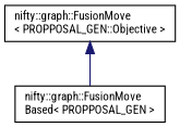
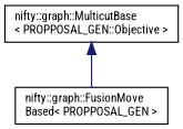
  digraph {
    rankdir=TB
    fontname="Roboto Condensed"
    node [color=black fillcolor=white fontname="Roboto Condensed" fontsize=10 shape=record style=filled]
-   n1 [height=0.2 label="nifty::graph::FusionMove\l\< PROPPOSAL_GEN::Objective \>" width=0.4]
+   n1 [height=0.2 label="nifty::graph::MulticutBase\l\< PROPPOSAL_GEN::Objective \>" width=0.4]
    n2 [height=0.2 label="nifty::graph::FusionMove\lBased\< PROPPOSAL_GEN \>" width=0.4]
    n1 -> n2 [color=midnightblue dir=back fontname="Roboto Condensed" fontsize=10 labelfontname=Helvetica labelfontsize=10 style=solid]
  }
